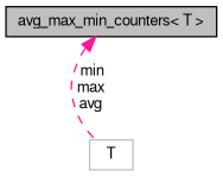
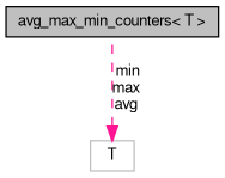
  digraph {
    node [fontname=FreeSans fontsize=10 shape=record]
    n1 [color=black fillcolor=grey75 fontcolor=black height=0.2 label="avg_max_min_counters\< T \>" style=filled width=0.4]
    n2 [color=grey75 height=0.2 label=T width=0.4]
-   n1 -> n2 [color=deeppink dir=back fontname=FreeSans fontsize=10 label=" min\nmax\navg" labelfontname=FreeSans labelfontsize=10 style=dashed]
+   n2 -> n1 [color=deeppink dir=back fontname=FreeSans fontsize=10 label=" min\nmax\navg" labelfontname=FreeSans labelfontsize=10 style=dashed]
  }
